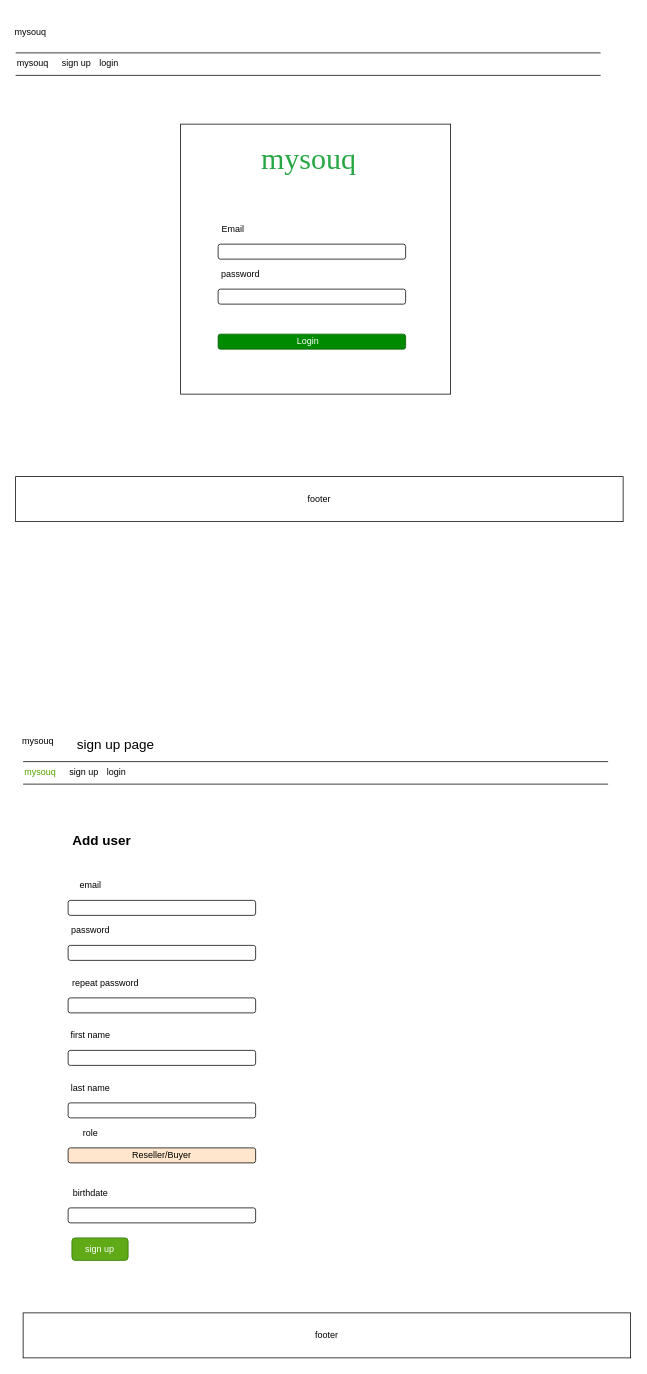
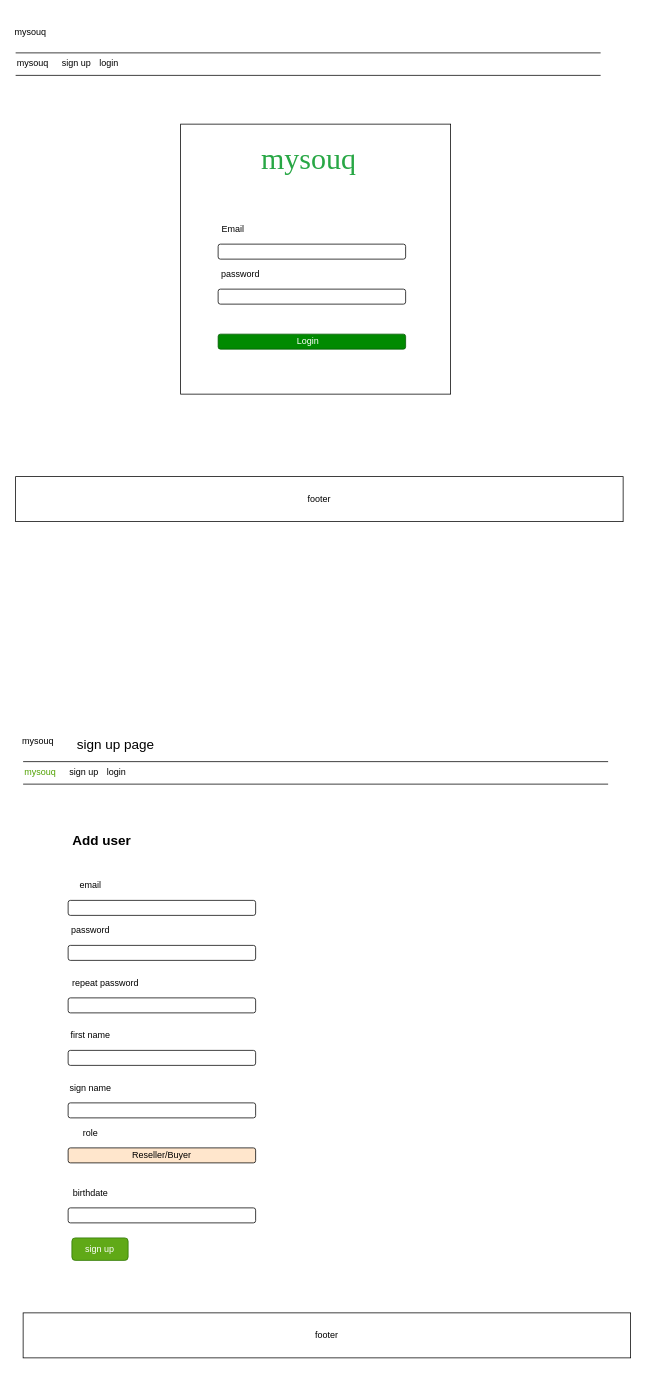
  <mxCell id="0" />
  <mxCell id="1" parent="0" />
  <mxCell id="2" value="" style="line;strokeWidth=1" vertex="1" parent="1"><mxGeometry x="20" y="65" width="780" height="10" as="geometry" /></mxCell>
  <mxCell id="3" value="" style="line;strokeWidth=1" vertex="1" parent="1"><mxGeometry x="20" y="95" width="780" height="10" as="geometry" /></mxCell>
  <mxCell id="4" value="mysouq" style="text;spacingTop=-5;" vertex="1" parent="1"><mxGeometry x="20" y="75" width="30" height="20" as="geometry" /></mxCell>
  <mxCell id="5" value="sign up" style="text;spacingTop=-5;" vertex="1" parent="1"><mxGeometry x="80" y="75" width="30" height="20" as="geometry" /></mxCell>
  <mxCell id="6" value="&#10;mysouq" style="text;spacingTop=-5;align=center" vertex="1" parent="1"><mxGeometry x="20" y="20" width="40" height="40" as="geometry" /></mxCell>
  <mxCell id="7" value="login" style="text;spacingTop=-5;" vertex="1" parent="1"><mxGeometry x="130" y="75" width="30" height="20" as="geometry" /></mxCell>
  <mxCell id="8" value="" style="whiteSpace=wrap;html=1;aspect=fixed;" vertex="1" parent="1"><mxGeometry x="240" y="165" width="360" height="360" as="geometry" /></mxCell>
  <mxCell id="9" value="&lt;h1 class=&quot;text-success mb-5&quot; style=&quot;box-sizing: border-box ; margin-top: 0px ; font-weight: 500 ; line-height: 1.2 ; font-size: 2.5rem ; background-color: rgb(255 , 255 , 255) ; font-family: cursive ; margin-bottom: 3rem ; color: rgb(40 , 167 , 69)&quot;&gt;mysouq&lt;/h1&gt;" style="text;html=1;strokeColor=none;fillColor=none;align=center;verticalAlign=middle;whiteSpace=wrap;rounded=0;" vertex="1" parent="1"><mxGeometry x="410" y="205" height="60" as="geometry" /></mxCell>
  <mxCell id="10" value="Email" style="text;html=1;strokeColor=none;fillColor=none;align=center;verticalAlign=middle;whiteSpace=wrap;rounded=0;" vertex="1" parent="1"><mxGeometry x="290" y="295" width="40" height="20" as="geometry" /></mxCell>
  <mxCell id="11" value="password" style="text;html=1;strokeColor=none;fillColor=none;align=center;verticalAlign=middle;whiteSpace=wrap;rounded=0;" vertex="1" parent="1"><mxGeometry x="300" y="355" width="40" height="20" as="geometry" /></mxCell>
  <mxCell id="12" value="" style="rounded=1;whiteSpace=wrap;html=1;" vertex="1" parent="1"><mxGeometry x="290" y="325" width="250" height="20" as="geometry" /></mxCell>
  <mxCell id="13" value="" style="rounded=1;whiteSpace=wrap;html=1;" vertex="1" parent="1"><mxGeometry x="290" y="385" width="250" height="20" as="geometry" /></mxCell>
  <mxCell id="14" value="" style="rounded=1;whiteSpace=wrap;html=1;strokeColor=#005700;fontColor=#ffffff;fillColor=#008a00;" vertex="1" parent="1"><mxGeometry x="290" y="445" width="250" height="20" as="geometry" /></mxCell>
  <mxCell id="15" value="&lt;font color=&quot;#ffffff&quot;&gt;Login&lt;/font&gt;" style="text;html=1;strokeColor=none;fillColor=none;align=center;verticalAlign=middle;whiteSpace=wrap;rounded=0;" vertex="1" parent="1"><mxGeometry x="390" y="445" width="40" height="20" as="geometry" /></mxCell>
  <mxCell id="16" value="footer" style="rounded=0;whiteSpace=wrap;html=1;fillColor=#FFFFFF;" vertex="1" parent="1"><mxGeometry x="20" y="635" width="810" height="60" as="geometry" /></mxCell>
  <mxCell id="17" value="sign up page" style="text;spacingTop=-5;fontSize=18;fontStyle=0" vertex="1" parent="1"><mxGeometry x="100" y="980" width="230" height="20" as="geometry" /></mxCell>
  <mxCell id="18" value="" style="line;strokeWidth=1" vertex="1" parent="1"><mxGeometry x="30" y="1010" width="780" height="10" as="geometry" /></mxCell>
  <mxCell id="19" value="" style="line;strokeWidth=1" vertex="1" parent="1"><mxGeometry x="30" y="1040" width="780" height="10" as="geometry" /></mxCell>
  <mxCell id="20" value="mysouq" style="text;spacingTop=-5;fontColor=#50A100;" vertex="1" parent="1"><mxGeometry x="30" y="1020" width="30" height="20" as="geometry" /></mxCell>
  <mxCell id="21" value="sign up" style="text;spacingTop=-5;" vertex="1" parent="1"><mxGeometry x="90" y="1020" width="30" height="20" as="geometry" /></mxCell>
  <mxCell id="22" value="&#10;mysouq" style="text;spacingTop=-5;align=center" vertex="1" parent="1"><mxGeometry x="30" y="965" width="40" height="40" as="geometry" /></mxCell>
  <mxCell id="23" value="login" style="text;spacingTop=-5;" vertex="1" parent="1"><mxGeometry x="140" y="1020" width="30" height="20" as="geometry" /></mxCell>
  <mxCell id="24" value="footer" style="rounded=0;whiteSpace=wrap;html=1;fillColor=#FFFFFF;" vertex="1" parent="1"><mxGeometry x="30" y="1750" width="810" height="60" as="geometry" /></mxCell>
  <mxCell id="25" value="&lt;font style=&quot;font-size: 18px&quot; color=&quot;#000000&quot;&gt;&lt;b&gt;Add user&lt;/b&gt;&lt;/font&gt;" style="text;html=1;strokeColor=none;fillColor=none;align=center;verticalAlign=middle;whiteSpace=wrap;rounded=0;fontColor=#50A100;" vertex="1" parent="1"><mxGeometry x="90" y="1100" width="90" height="40" as="geometry" /></mxCell>
  <mxCell id="26" value="email" style="text;html=1;strokeColor=none;fillColor=none;align=center;verticalAlign=middle;whiteSpace=wrap;rounded=0;" vertex="1" parent="1"><mxGeometry x="100" y="1170" width="40" height="20" as="geometry" /></mxCell>
  <mxCell id="27" value="" style="rounded=1;whiteSpace=wrap;html=1;" vertex="1" parent="1"><mxGeometry x="90" y="1200" width="250" height="20" as="geometry" /></mxCell>
  <mxCell id="28" value="password" style="text;html=1;strokeColor=none;fillColor=none;align=center;verticalAlign=middle;whiteSpace=wrap;rounded=0;" vertex="1" parent="1"><mxGeometry x="100" y="1230" width="40" height="20" as="geometry" /></mxCell>
  <mxCell id="29" value="" style="rounded=1;whiteSpace=wrap;html=1;" vertex="1" parent="1"><mxGeometry x="90" y="1260" width="250" height="20" as="geometry" /></mxCell>
  <mxCell id="30" value="repeat password" style="text;html=1;strokeColor=none;fillColor=none;align=center;verticalAlign=middle;whiteSpace=wrap;rounded=0;" vertex="1" parent="1"><mxGeometry x="90" y="1300" width="100" height="20" as="geometry" /></mxCell>
  <mxCell id="31" value="" style="rounded=1;whiteSpace=wrap;html=1;" vertex="1" parent="1"><mxGeometry x="90" y="1330" width="250" height="20" as="geometry" /></mxCell>
  <mxCell id="32" value="first name" style="text;html=1;strokeColor=none;fillColor=none;align=center;verticalAlign=middle;whiteSpace=wrap;rounded=0;" vertex="1" parent="1"><mxGeometry x="90" y="1370" width="60" height="20" as="geometry" /></mxCell>
  <mxCell id="33" value="" style="rounded=1;whiteSpace=wrap;html=1;" vertex="1" parent="1"><mxGeometry x="90" y="1400" width="250" height="20" as="geometry" /></mxCell>
- <mxCell id="34" value="last name" style="text;html=1;strokeColor=none;fillColor=none;align=center;verticalAlign=middle;whiteSpace=wrap;rounded=0;" vertex="1" parent="1"><mxGeometry x="90" y="1440" width="60" height="20" as="geometry" /></mxCell>
+ <mxCell id="34" value="sign name" style="text;html=1;strokeColor=none;fillColor=none;align=center;verticalAlign=middle;whiteSpace=wrap;rounded=0;" vertex="1" parent="1"><mxGeometry x="90" y="1440" width="60" height="20" as="geometry" /></mxCell>
  <mxCell id="35" value="" style="rounded=1;whiteSpace=wrap;html=1;" vertex="1" parent="1"><mxGeometry x="90" y="1470" width="250" height="20" as="geometry" /></mxCell>
  <mxCell id="36" value="role" style="text;html=1;strokeColor=none;fillColor=none;align=center;verticalAlign=middle;whiteSpace=wrap;rounded=0;" vertex="1" parent="1"><mxGeometry x="100" y="1500" width="40" height="20" as="geometry" /></mxCell>
  <mxCell id="37" value="Reseller/Buyer" style="rounded=1;whiteSpace=wrap;html=1;fillColor=#ffe6cc;" vertex="1" parent="1"><mxGeometry x="90" y="1530" width="250" height="20" as="geometry" /></mxCell>
  <mxCell id="38" value="birthdate" style="text;html=1;strokeColor=none;fillColor=none;align=center;verticalAlign=middle;whiteSpace=wrap;rounded=0;" vertex="1" parent="1"><mxGeometry x="100" y="1580" width="40" height="20" as="geometry" /></mxCell>
  <mxCell id="39" value="" style="rounded=1;whiteSpace=wrap;html=1;" vertex="1" parent="1"><mxGeometry x="90" y="1610" width="250" height="20" as="geometry" /></mxCell>
  <mxCell id="40" value="sign up" style="rounded=1;whiteSpace=wrap;html=1;fillColor=#60a917;fontColor=#ffffff;strokeColor=#2D7600;" vertex="1" parent="1"><mxGeometry x="95" y="1650" width="75" height="30" as="geometry" /></mxCell>
